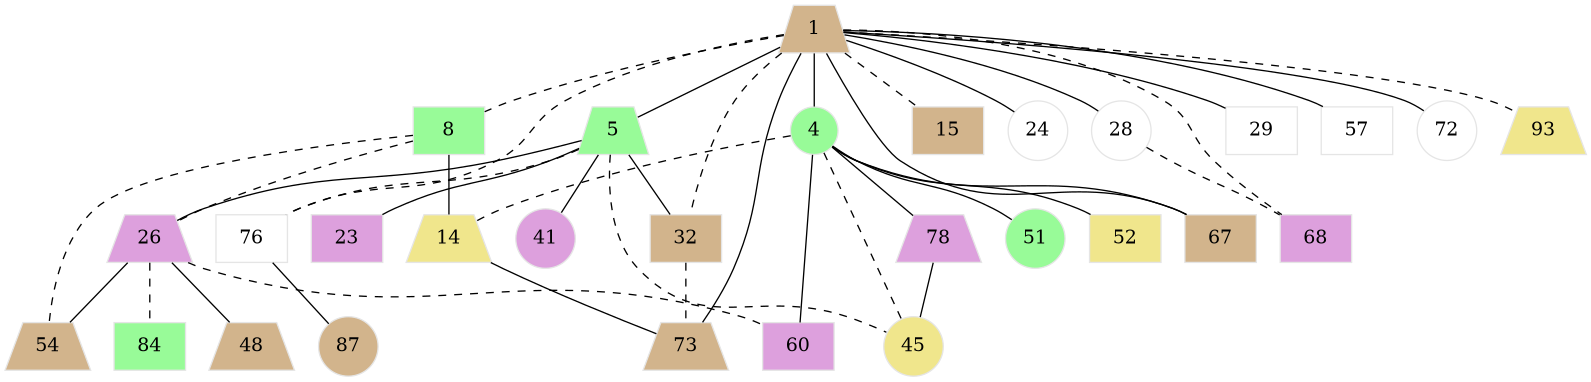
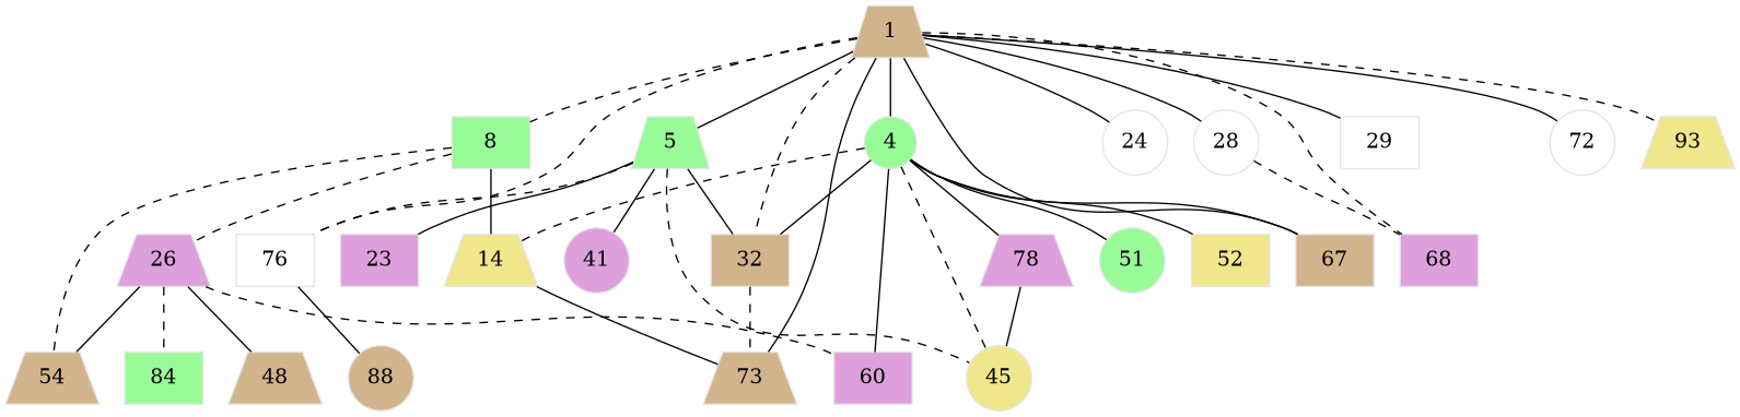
  graph {
    node [color=gray90 fillcolor=tan shape=box style=filled]
    edge [style=solid]
    1 [shape=trapezium super="+11+3+33+63+2"]
    4 [fillcolor=palegreen shape=circle super="+6+44+13+64"]
    5 [fillcolor=palegreen shape=trapezium super="+17+82+19+50"]
    8 [fillcolor=palegreen super="+20+12"]
-   15
    24 [fillcolor=white shape=circle]
    28 [fillcolor=white shape=circle super="+47"]
    29 [fillcolor=white super="+43"]
    32 [super="+74+49"]
-   57 [fillcolor=white]
    67
    68 [fillcolor=plum]
    72 [fillcolor=white shape=circle]
    73 [shape=trapezium super="+99"]
    76 [fillcolor=white super="+79+77"]
    93 [fillcolor=khaki shape=trapezium]
    45 [fillcolor=khaki shape=circle]
    14 [fillcolor=khaki shape=trapezium super="+90+22"]
    51 [fillcolor=palegreen shape=circle]
    52 [fillcolor=khaki super="+70"]
    60 [fillcolor=plum]
    78 [fillcolor=plum shape=trapezium]
    23 [fillcolor=plum]
    26 [fillcolor=plum shape=trapezium super="+30+42+56"]
    41 [fillcolor=plum shape=circle super="+65"]
    54 [shape=trapezium super="+69"]
-   87 [shape=circle]
+   87 [shape=circle label=88]
    48 [shape=trapezium]
    n29 [fillcolor=palegreen label=84]
    1 -- 4 [weight=2]
    1 -- 5 [weight=4]
    1 -- 8 [style=dashed weight=2]
-   1 -- 15 [style=dashed]
    1 -- 24
    1 -- 28
    1 -- 29
    1 -- 32 [style=dashed]
-   1 -- 57
    1 -- 67
    1 -- 68 [style=dashed]
    1 -- 72 [weight=2]
    1 -- 73
    1 -- 76 [style=dashed]
    1 -- 93 [style=dashed]
+   4 -- 32
    4 -- 67
    4 -- 45 [style=dashed]
    4 -- 14 [style=dashed weight=2]
    4 -- 51
    4 -- 52
    4 -- 60
    4 -- 78
    5 -- 32
    5 -- 76 [style=dashed weight=2]
    5 -- 45 [style=dashed]
    5 -- 23
-   5 -- 26
    5 -- 41
    8 -- 14
    8 -- 26 [style=dashed]
    8 -- 54 [style=dashed]
    28 -- 68 [style=dashed]
    32 -- 73 [style=dashed]
    76 -- 87
    14 -- 73
    78 -- 45 [weight=2]
    26 -- 60 [style=dashed]
    26 -- 54
    26 -- 48
    26 -- n29 [style=dashed]
  }
